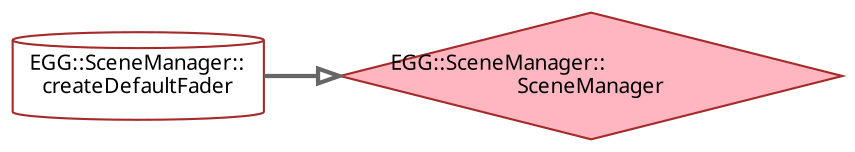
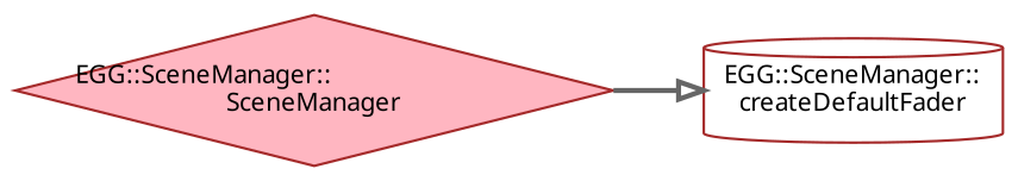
  digraph {
    rankdir=LR
    fontname="Noto Sans"
    node [color=brown fontname="Noto Sans" fontsize=10 style=filled]
    n1 [fillcolor=lightpink fontcolor=black height=0.2 label="EGG::SceneManager::\lSceneManager" shape=diamond width=0.4]
    n2 [fillcolor=white height=0.2 label="EGG::SceneManager::\lcreateDefaultFader" shape=cylinder width=0.4]
-   n2 -> n1 [color=gray40 fontname="Noto Sans" fontsize=10 labelfontname=FreeMono labelfontsize=10 style=bold arrowhead=onormal]
+   n1 -> n2 [color=gray40 fontname="Noto Sans" fontsize=10 labelfontname=FreeMono labelfontsize=10 style=bold arrowhead=onormal]
  }
